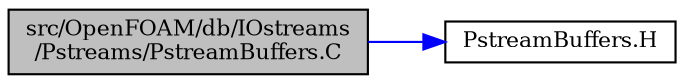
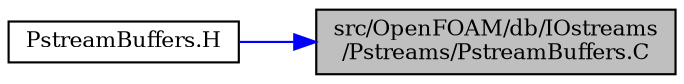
  digraph {
    rankdir=LR
    fontname="DejaVu Serif"
    node [color=black fontname="DejaVu Serif" fontsize=10 shape=record]
    n1 [fillcolor=grey75 fontcolor=black height=0.2 label="src/OpenFOAM/db/IOstreams\l/Pstreams/PstreamBuffers.C" style=filled width=0.4]
    n2 [height=0.2 label="PstreamBuffers.H" width=0.4]
-   n1 -> n2 [color=blue fontname="DejaVu Serif" fontsize=10 labelfontname=FreeSans labelfontsize=10 style=solid arrowhead=normal]
+   n2 -> n1 [color=blue fontname="DejaVu Serif" fontsize=10 labelfontname=FreeSans labelfontsize=10 style=solid arrowhead=normal]
  }
